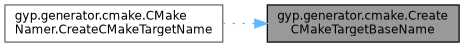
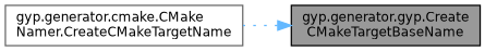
  digraph {
    rankdir=RL
    node [fontname=Helvetica fontsize=10 shape=box style=filled]
-   n1 [color=black fillcolor=grey60 fontcolor=black height=0.2 label="gyp.generator.cmake.Create\lCMakeTargetBaseName" width=0.4]
+   n1 [color=black fillcolor=grey60 fontcolor=black height=0.2 label="gyp.generator.gyp.Create\lCMakeTargetBaseName" width=0.4]
    n2 [color=gray40 fillcolor=white height=0.2 label="gyp.generator.cmake.CMake\lNamer.CreateCMakeTargetName" width=0.4]
    n1 -> n2 [color=steelblue1 dir=back fontname=Helvetica fontsize=10 labelfontname=Helvetica labelfontsize=10 style=dotted]
  }
